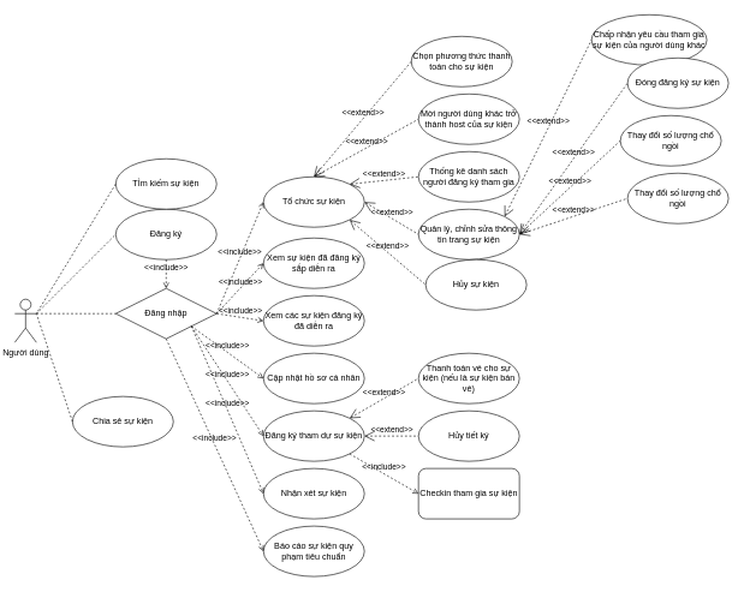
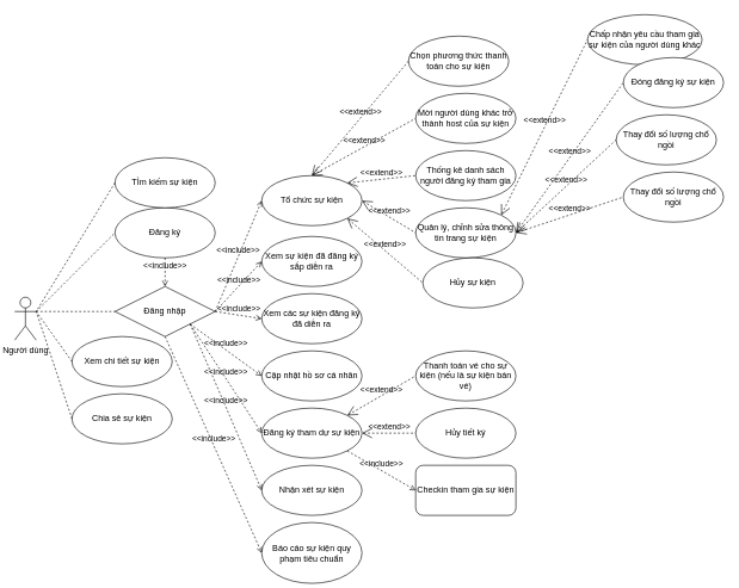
  <mxCell id="0" />
  <mxCell id="1" parent="0" />
  <mxCell id="2" value="Người dùng" style="shape=umlActor;verticalLabelPosition=bottom;verticalAlign=top;html=1;outlineConnect=0;" parent="1" vertex="1"><mxGeometry x="20" y="415" width="30" height="60" as="geometry" /></mxCell>
  <mxCell id="3" value="Đăng nhập" style="rhombus;whiteSpace=wrap;html=1;" parent="1" vertex="1"><mxGeometry x="160" y="400" width="140" height="70" as="geometry" /></mxCell>
  <mxCell id="4" value="&amp;lt;&amp;lt;include&amp;gt;&amp;gt;" style="edgeStyle=none;html=1;endArrow=open;verticalAlign=bottom;dashed=1;labelBackgroundColor=none;rounded=0;exitX=1;exitY=0.5;exitDx=0;exitDy=0;entryX=0;entryY=0.5;entryDx=0;entryDy=0;" parent="1" source="3" target="5" edge="1"><mxGeometry width="160" relative="1" as="geometry"><mxPoint x="280" y="340" as="sourcePoint" /><mxPoint x="430" y="280" as="targetPoint" /></mxGeometry></mxCell>
  <mxCell id="5" value="Tổ chức sự kiện" style="ellipse;whiteSpace=wrap;html=1;" parent="1" vertex="1"><mxGeometry x="365" y="245" width="140" height="70" as="geometry" /></mxCell>
  <mxCell id="6" value="Xem sự kiện đã đăng ký sắp diễn ra" style="ellipse;whiteSpace=wrap;html=1;" parent="1" vertex="1"><mxGeometry x="365" y="330" width="140" height="70" as="geometry" /></mxCell>
  <mxCell id="7" value="&amp;lt;&amp;lt;include&amp;gt;&amp;gt;" style="edgeStyle=none;html=1;endArrow=open;verticalAlign=bottom;dashed=1;labelBackgroundColor=none;rounded=0;exitX=1;exitY=0.5;exitDx=0;exitDy=0;entryX=0;entryY=0.5;entryDx=0;entryDy=0;" parent="1" source="3" target="6" edge="1"><mxGeometry width="160" relative="1" as="geometry"><mxPoint x="300" y="290" as="sourcePoint" /><mxPoint x="375" y="290" as="targetPoint" /></mxGeometry></mxCell>
  <mxCell id="8" value="Xem các sự kiện đăng ký đã diễn ra" style="ellipse;whiteSpace=wrap;html=1;" parent="1" vertex="1"><mxGeometry x="365" y="410" width="140" height="70" as="geometry" /></mxCell>
  <mxCell id="9" value="&amp;lt;&amp;lt;include&amp;gt;&amp;gt;" style="edgeStyle=none;html=1;endArrow=open;verticalAlign=bottom;dashed=1;labelBackgroundColor=none;rounded=0;exitX=1;exitY=0.5;exitDx=0;exitDy=0;entryX=0;entryY=0.5;entryDx=0;entryDy=0;" parent="1" source="3" target="8" edge="1"><mxGeometry width="160" relative="1" as="geometry"><mxPoint x="300" y="290" as="sourcePoint" /><mxPoint x="375" y="375" as="targetPoint" /></mxGeometry></mxCell>
  <mxCell id="10" value="Cập nhật hồ sơ cá nhân" style="ellipse;whiteSpace=wrap;html=1;" parent="1" vertex="1"><mxGeometry x="365" y="490" width="140" height="70" as="geometry" /></mxCell>
  <mxCell id="11" value="&amp;lt;&amp;lt;include&amp;gt;&amp;gt;" style="edgeStyle=none;html=1;endArrow=open;verticalAlign=bottom;dashed=1;labelBackgroundColor=none;rounded=0;exitX=1;exitY=1;exitDx=0;exitDy=0;entryX=0;entryY=0.5;entryDx=0;entryDy=0;" parent="1" source="3" target="10" edge="1"><mxGeometry width="160" relative="1" as="geometry"><mxPoint x="300" y="290" as="sourcePoint" /><mxPoint x="375" y="455" as="targetPoint" /></mxGeometry></mxCell>
  <mxCell id="12" value="Đăng ký tham dự sự kiện" style="ellipse;whiteSpace=wrap;html=1;" parent="1" vertex="1"><mxGeometry x="365" y="570" width="140" height="70" as="geometry" /></mxCell>
  <mxCell id="13" value="&amp;lt;&amp;lt;include&amp;gt;&amp;gt;" style="edgeStyle=none;html=1;endArrow=open;verticalAlign=bottom;dashed=1;labelBackgroundColor=none;rounded=0;exitX=1;exitY=1;exitDx=0;exitDy=0;entryX=0;entryY=0.5;entryDx=0;entryDy=0;" parent="1" source="3" target="12" edge="1"><mxGeometry width="160" relative="1" as="geometry"><mxPoint x="279" y="315" as="sourcePoint" /><mxPoint x="375" y="535" as="targetPoint" /></mxGeometry></mxCell>
  <mxCell id="14" value="Checkin tham gia sự kiện" style="whiteSpace=wrap;html=1;rounded=1;" parent="1" vertex="1"><mxGeometry x="580" y="650" width="140" height="70" as="geometry" /></mxCell>
  <mxCell id="15" value="&amp;lt;&amp;lt;include&amp;gt;&amp;gt;" style="edgeStyle=none;html=1;endArrow=open;verticalAlign=bottom;dashed=1;labelBackgroundColor=none;rounded=0;exitX=1;exitY=1;exitDx=0;exitDy=0;entryX=0;entryY=0.5;entryDx=0;entryDy=0;" parent="1" source="12" target="14" edge="1"><mxGeometry width="160" relative="1" as="geometry"><mxPoint x="279" y="315" as="sourcePoint" /><mxPoint x="375" y="615" as="targetPoint" /></mxGeometry></mxCell>
  <mxCell id="16" value="Nhận xét sự kiện" style="ellipse;whiteSpace=wrap;html=1;" parent="1" vertex="1"><mxGeometry x="365" y="650" width="140" height="70" as="geometry" /></mxCell>
  <mxCell id="17" value="&amp;lt;&amp;lt;include&amp;gt;&amp;gt;" style="edgeStyle=none;html=1;endArrow=open;verticalAlign=bottom;dashed=1;labelBackgroundColor=none;rounded=0;exitX=1;exitY=1;exitDx=0;exitDy=0;entryX=0;entryY=0.5;entryDx=0;entryDy=0;" parent="1" source="3" target="16" edge="1"><mxGeometry width="160" relative="1" as="geometry"><mxPoint x="220" y="400" as="sourcePoint" /><mxPoint x="375" y="700" as="targetPoint" /></mxGeometry></mxCell>
  <mxCell id="18" value="" style="endArrow=none;dashed=1;html=1;rounded=0;entryX=0;entryY=0.5;entryDx=0;entryDy=0;exitX=1;exitY=0.333;exitDx=0;exitDy=0;exitPerimeter=0;" parent="1" source="2" target="3" edge="1"><mxGeometry width="50" height="50" relative="1" as="geometry"><mxPoint x="120" y="600" as="sourcePoint" /><mxPoint x="170" y="550" as="targetPoint" /></mxGeometry></mxCell>
  <mxCell id="19" value="Đăng ký" style="ellipse;whiteSpace=wrap;html=1;" parent="1" vertex="1"><mxGeometry x="160" y="290" width="140" height="70" as="geometry" /></mxCell>
  <mxCell id="20" value="" style="endArrow=none;dashed=1;html=1;rounded=0;entryX=0;entryY=0.5;entryDx=0;entryDy=0;exitX=1;exitY=0.333;exitDx=0;exitDy=0;exitPerimeter=0;" parent="1" source="2" target="19" edge="1"><mxGeometry width="50" height="50" relative="1" as="geometry"><mxPoint x="120" y="290" as="sourcePoint" /><mxPoint x="160" y="290" as="targetPoint" /></mxGeometry></mxCell>
  <mxCell id="21" value="Thanh toán vé cho sự kiện (nếu là sự kiện bán vé)" style="ellipse;whiteSpace=wrap;html=1;" parent="1" vertex="1"><mxGeometry x="580" y="490" width="140" height="70" as="geometry" /></mxCell>
  <mxCell id="22" value="Quản lý, chỉnh sửa thông tin trang sự kiện" style="ellipse;whiteSpace=wrap;html=1;" parent="1" vertex="1"><mxGeometry x="580" y="290" width="140" height="70" as="geometry" /></mxCell>
  <mxCell id="23" value="&amp;lt;&amp;lt;include&amp;gt;&amp;gt;" style="edgeStyle=none;html=1;endArrow=open;verticalAlign=bottom;dashed=1;labelBackgroundColor=none;rounded=0;exitX=0.5;exitY=1;exitDx=0;exitDy=0;entryX=0.5;entryY=0;entryDx=0;entryDy=0;" parent="1" source="19" target="3" edge="1"><mxGeometry width="160" relative="1" as="geometry"><mxPoint x="310" y="445" as="sourcePoint" /><mxPoint x="370" y="205" as="targetPoint" /></mxGeometry></mxCell>
  <mxCell id="24" value="TÌm kiếm sự kiện" style="ellipse;whiteSpace=wrap;html=1;" parent="1" vertex="1"><mxGeometry x="160" y="220" width="140" height="70" as="geometry" /></mxCell>
+ <mxCell id="25" value="Xem chi tiết sự kiện" style="ellipse;whiteSpace=wrap;html=1;" parent="1" vertex="1"><mxGeometry x="100" y="470" width="140" height="70" as="geometry" /></mxCell>
  <mxCell id="26" value="" style="endArrow=none;dashed=1;html=1;rounded=0;entryX=1;entryY=0.333;entryDx=0;entryDy=0;exitX=0;exitY=0.5;exitDx=0;exitDy=0;entryPerimeter=0;" parent="1" source="24" target="2" edge="1"><mxGeometry width="50" height="50" relative="1" as="geometry"><mxPoint x="110" y="445" as="sourcePoint" /><mxPoint x="170" y="305" as="targetPoint" /></mxGeometry></mxCell>
+ <mxCell id="27" value="" style="endArrow=none;dashed=1;html=1;rounded=0;entryX=1;entryY=0.333;entryDx=0;entryDy=0;exitX=0;exitY=0.5;exitDx=0;exitDy=0;entryPerimeter=0;" parent="1" source="25" target="2" edge="1"><mxGeometry width="50" height="50" relative="1" as="geometry"><mxPoint x="130" y="610" as="sourcePoint" /><mxPoint x="182" y="470" as="targetPoint" /></mxGeometry></mxCell>
  <mxCell id="28" value="Chia sẻ sự kiện" style="ellipse;whiteSpace=wrap;html=1;" parent="1" vertex="1"><mxGeometry x="100" y="550" width="140" height="70" as="geometry" /></mxCell>
  <mxCell id="29" value="" style="endArrow=none;dashed=1;html=1;rounded=0;entryX=1;entryY=0.333;entryDx=0;entryDy=0;exitX=0;exitY=0.5;exitDx=0;exitDy=0;entryPerimeter=0;" parent="1" source="28" target="2" edge="1"><mxGeometry width="50" height="50" relative="1" as="geometry"><mxPoint x="140" y="600" as="sourcePoint" /><mxPoint x="191" y="470" as="targetPoint" /></mxGeometry></mxCell>
  <mxCell id="30" value="Thống kê danh sách người đăng ký tham gia" style="ellipse;whiteSpace=wrap;html=1;" parent="1" vertex="1"><mxGeometry x="580" y="210" width="140" height="70" as="geometry" /></mxCell>
  <mxCell id="31" value="&amp;lt;&amp;lt;extend&amp;gt;&amp;gt;" style="edgeStyle=none;html=1;startArrow=open;endArrow=none;startSize=12;verticalAlign=bottom;dashed=1;labelBackgroundColor=none;rounded=0;exitX=1;exitY=0.5;exitDx=0;exitDy=0;entryX=0;entryY=0.5;entryDx=0;entryDy=0;" parent="1" source="5" target="22" edge="1"><mxGeometry width="160" relative="1" as="geometry"><mxPoint x="580" y="350" as="sourcePoint" /><mxPoint x="740" y="350" as="targetPoint" /></mxGeometry></mxCell>
  <mxCell id="32" value="&amp;lt;&amp;lt;extend&amp;gt;&amp;gt;" style="edgeStyle=none;html=1;startArrow=open;endArrow=none;startSize=12;verticalAlign=bottom;dashed=1;labelBackgroundColor=none;rounded=0;entryX=0;entryY=0.5;entryDx=0;entryDy=0;exitX=1;exitY=0;exitDx=0;exitDy=0;" parent="1" source="5" target="30" edge="1"><mxGeometry width="160" relative="1" as="geometry"><mxPoint x="280" y="340" as="sourcePoint" /><mxPoint x="440" y="340" as="targetPoint" /></mxGeometry></mxCell>
  <mxCell id="33" value="&amp;lt;&amp;lt;extend&amp;gt;&amp;gt;" style="edgeStyle=none;html=1;startArrow=open;endArrow=none;startSize=12;verticalAlign=bottom;dashed=1;labelBackgroundColor=none;rounded=0;exitX=1;exitY=1;exitDx=0;exitDy=0;entryX=0;entryY=0.5;entryDx=0;entryDy=0;" parent="1" source="5" target="34" edge="1"><mxGeometry width="160" relative="1" as="geometry"><mxPoint x="590" y="460" as="sourcePoint" /><mxPoint x="750" y="460" as="targetPoint" /></mxGeometry></mxCell>
  <mxCell id="34" value="Hủy sự kiện" style="ellipse;whiteSpace=wrap;html=1;" parent="1" vertex="1"><mxGeometry x="590" y="360" width="140" height="70" as="geometry" /></mxCell>
  <mxCell id="35" value="Mời người dùng khác trở thành host của sự kiện" style="ellipse;whiteSpace=wrap;html=1;" parent="1" vertex="1"><mxGeometry x="580" y="130" width="140" height="70" as="geometry" /></mxCell>
  <mxCell id="36" value="&amp;lt;&amp;lt;extend&amp;gt;&amp;gt;" style="edgeStyle=none;html=1;startArrow=open;endArrow=none;startSize=12;verticalAlign=bottom;dashed=1;labelBackgroundColor=none;rounded=0;entryX=0;entryY=0.5;entryDx=0;entryDy=0;exitX=0.5;exitY=0;exitDx=0;exitDy=0;" parent="1" source="5" target="35" edge="1"><mxGeometry width="160" relative="1" as="geometry"><mxPoint x="484" y="175" as="sourcePoint" /><mxPoint x="440" y="260" as="targetPoint" /></mxGeometry></mxCell>
  <mxCell id="37" value="&amp;lt;&amp;lt;extend&amp;gt;&amp;gt;" style="edgeStyle=none;html=1;startArrow=open;endArrow=none;startSize=12;verticalAlign=bottom;dashed=1;labelBackgroundColor=none;rounded=0;exitX=1;exitY=0.5;exitDx=0;exitDy=0;entryX=0;entryY=0.5;entryDx=0;entryDy=0;" parent="1" source="12" target="38" edge="1"><mxGeometry width="160" relative="1" as="geometry"><mxPoint x="540" y="560" as="sourcePoint" /><mxPoint x="806" y="715" as="targetPoint" /></mxGeometry></mxCell>
  <mxCell id="38" value="Hủy tiết ký" style="ellipse;whiteSpace=wrap;html=1;" parent="1" vertex="1"><mxGeometry x="580" y="570" width="140" height="70" as="geometry" /></mxCell>
  <mxCell id="39" value="&amp;lt;&amp;lt;extend&amp;gt;&amp;gt;" style="edgeStyle=none;html=1;startArrow=open;endArrow=none;startSize=12;verticalAlign=bottom;dashed=1;labelBackgroundColor=none;rounded=0;exitX=1;exitY=0;exitDx=0;exitDy=0;entryX=0;entryY=0.5;entryDx=0;entryDy=0;" parent="1" source="12" target="21" edge="1"><mxGeometry width="160" relative="1" as="geometry"><mxPoint x="515" y="615" as="sourcePoint" /><mxPoint x="590" y="615" as="targetPoint" /></mxGeometry></mxCell>
- <mxCell id="40" value="Báo cáo sự kiện quy phạm tiêu chuẩn" style="ellipse;whiteSpace=wrap;html=1;" parent="1" vertex="1"><mxGeometry x="365" y="730" width="140" height="70" as="geometry" /></mxCell>
+ <mxCell id="40" value="Báo cáo sự kiện quy phạm tiêu chuẩn" style="ellipse;whiteSpace=wrap;html=1;" parent="1" vertex="1"><mxGeometry x="365" y="730" width="140" height="85" as="geometry" /></mxCell>
  <mxCell id="41" value="&amp;lt;&amp;lt;include&amp;gt;&amp;gt;" style="edgeStyle=none;html=1;endArrow=open;verticalAlign=bottom;dashed=1;labelBackgroundColor=none;rounded=0;exitX=0.5;exitY=1;exitDx=0;exitDy=0;entryX=0;entryY=0.5;entryDx=0;entryDy=0;" parent="1" source="3" target="40" edge="1"><mxGeometry width="160" relative="1" as="geometry"><mxPoint x="289" y="470" as="sourcePoint" /><mxPoint x="375" y="695" as="targetPoint" /></mxGeometry></mxCell>
  <mxCell id="42" value="Chọn phương thức thanh toán cho sự kiện" style="ellipse;whiteSpace=wrap;html=1;" vertex="1" parent="1"><mxGeometry x="570" y="50" width="140" height="70" as="geometry" /></mxCell>
  <mxCell id="43" value="&amp;lt;&amp;lt;extend&amp;gt;&amp;gt;" style="edgeStyle=none;html=1;startArrow=open;endArrow=none;startSize=12;verticalAlign=bottom;dashed=1;labelBackgroundColor=none;rounded=0;entryX=0;entryY=0.5;entryDx=0;entryDy=0;exitX=0.5;exitY=0;exitDx=0;exitDy=0;" edge="1" parent="1" source="5" target="42"><mxGeometry width="160" relative="1" as="geometry"><mxPoint x="445" y="255" as="sourcePoint" /><mxPoint x="590" y="175" as="targetPoint" /></mxGeometry></mxCell>
  <mxCell id="44" value="Chấp nhận yêu cầu tham gia sự kiện của người dùng khác" style="ellipse;whiteSpace=wrap;html=1;" vertex="1" parent="1"><mxGeometry x="820" y="20" width="160" height="70" as="geometry" /></mxCell>
  <mxCell id="45" value="&amp;lt;&amp;lt;extend&amp;gt;&amp;gt;" style="edgeStyle=none;html=1;startArrow=open;endArrow=none;startSize=12;verticalAlign=bottom;dashed=1;labelBackgroundColor=none;rounded=0;entryX=0;entryY=0.5;entryDx=0;entryDy=0;exitX=1;exitY=0;exitDx=0;exitDy=0;" edge="1" parent="1" source="22" target="44"><mxGeometry width="160" relative="1" as="geometry"><mxPoint x="400" y="240" as="sourcePoint" /><mxPoint x="525" y="-10" as="targetPoint" /></mxGeometry></mxCell>
  <mxCell id="46" value="Thay đổi số lượng chổ ngồi" style="ellipse;whiteSpace=wrap;html=1;" vertex="1" parent="1"><mxGeometry x="860" y="160" width="140" height="70" as="geometry" /></mxCell>
  <mxCell id="47" value="&amp;lt;&amp;lt;extend&amp;gt;&amp;gt;" style="edgeStyle=none;html=1;startArrow=open;endArrow=none;startSize=12;verticalAlign=bottom;dashed=1;labelBackgroundColor=none;rounded=0;entryX=0;entryY=0.5;entryDx=0;entryDy=0;exitX=1;exitY=0.5;exitDx=0;exitDy=0;" edge="1" parent="1" source="22" target="46"><mxGeometry width="160" relative="1" as="geometry"><mxPoint x="530" y="260" as="sourcePoint" /><mxPoint x="690" y="260" as="targetPoint" /></mxGeometry></mxCell>
  <mxCell id="48" value="Đóng đăng ký sự kiện" style="ellipse;whiteSpace=wrap;html=1;" vertex="1" parent="1"><mxGeometry x="870" y="80" width="140" height="70" as="geometry" /></mxCell>
  <mxCell id="49" value="&amp;lt;&amp;lt;extend&amp;gt;&amp;gt;" style="edgeStyle=none;html=1;startArrow=open;endArrow=none;startSize=12;verticalAlign=bottom;dashed=1;labelBackgroundColor=none;rounded=0;entryX=0;entryY=0.5;entryDx=0;entryDy=0;exitX=1;exitY=0.5;exitDx=0;exitDy=0;" edge="1" parent="1" target="48" source="22"><mxGeometry width="160" relative="1" as="geometry"><mxPoint x="760" y="385" as="sourcePoint" /><mxPoint x="730" y="320" as="targetPoint" /></mxGeometry></mxCell>
  <mxCell id="50" value="Thay đổi số lượng chổ ngồi" style="ellipse;whiteSpace=wrap;html=1;" vertex="1" parent="1"><mxGeometry x="870" y="240" width="140" height="70" as="geometry" /></mxCell>
  <mxCell id="51" value="&amp;lt;&amp;lt;extend&amp;gt;&amp;gt;" style="edgeStyle=none;html=1;startArrow=open;endArrow=none;startSize=12;verticalAlign=bottom;dashed=1;labelBackgroundColor=none;rounded=0;entryX=0;entryY=0.5;entryDx=0;entryDy=0;exitX=1;exitY=0.5;exitDx=0;exitDy=0;" edge="1" parent="1" target="50" source="22"><mxGeometry width="160" relative="1" as="geometry"><mxPoint x="800" y="275" as="sourcePoint" /><mxPoint x="770" y="210" as="targetPoint" /></mxGeometry></mxCell>
